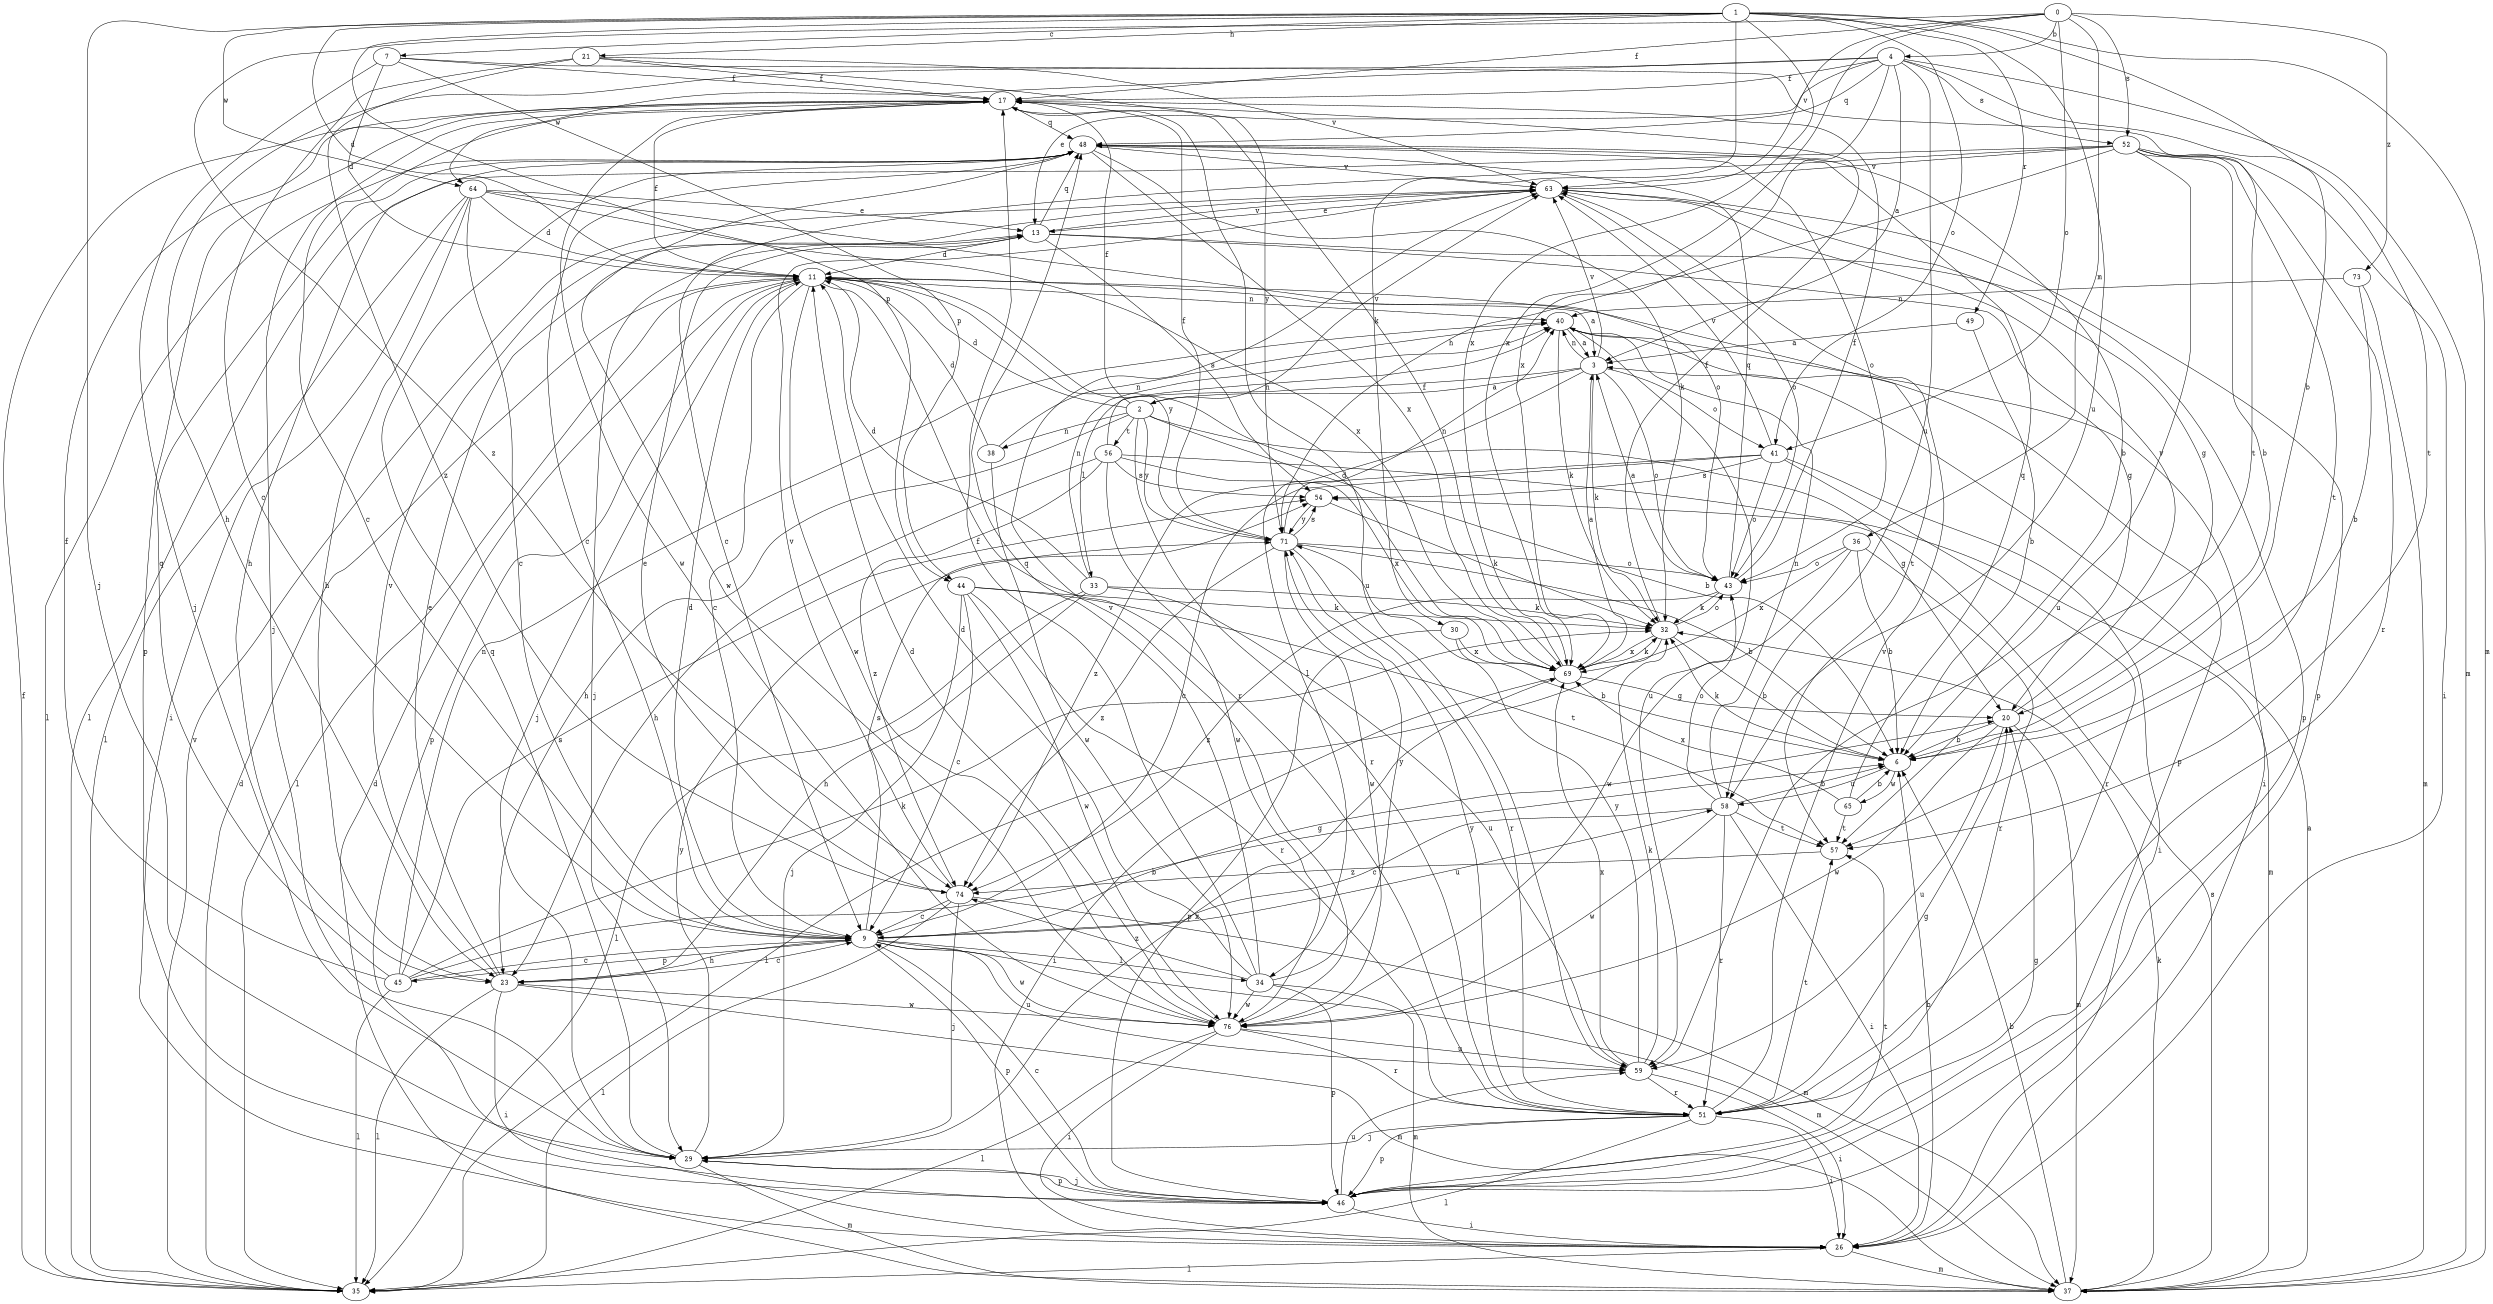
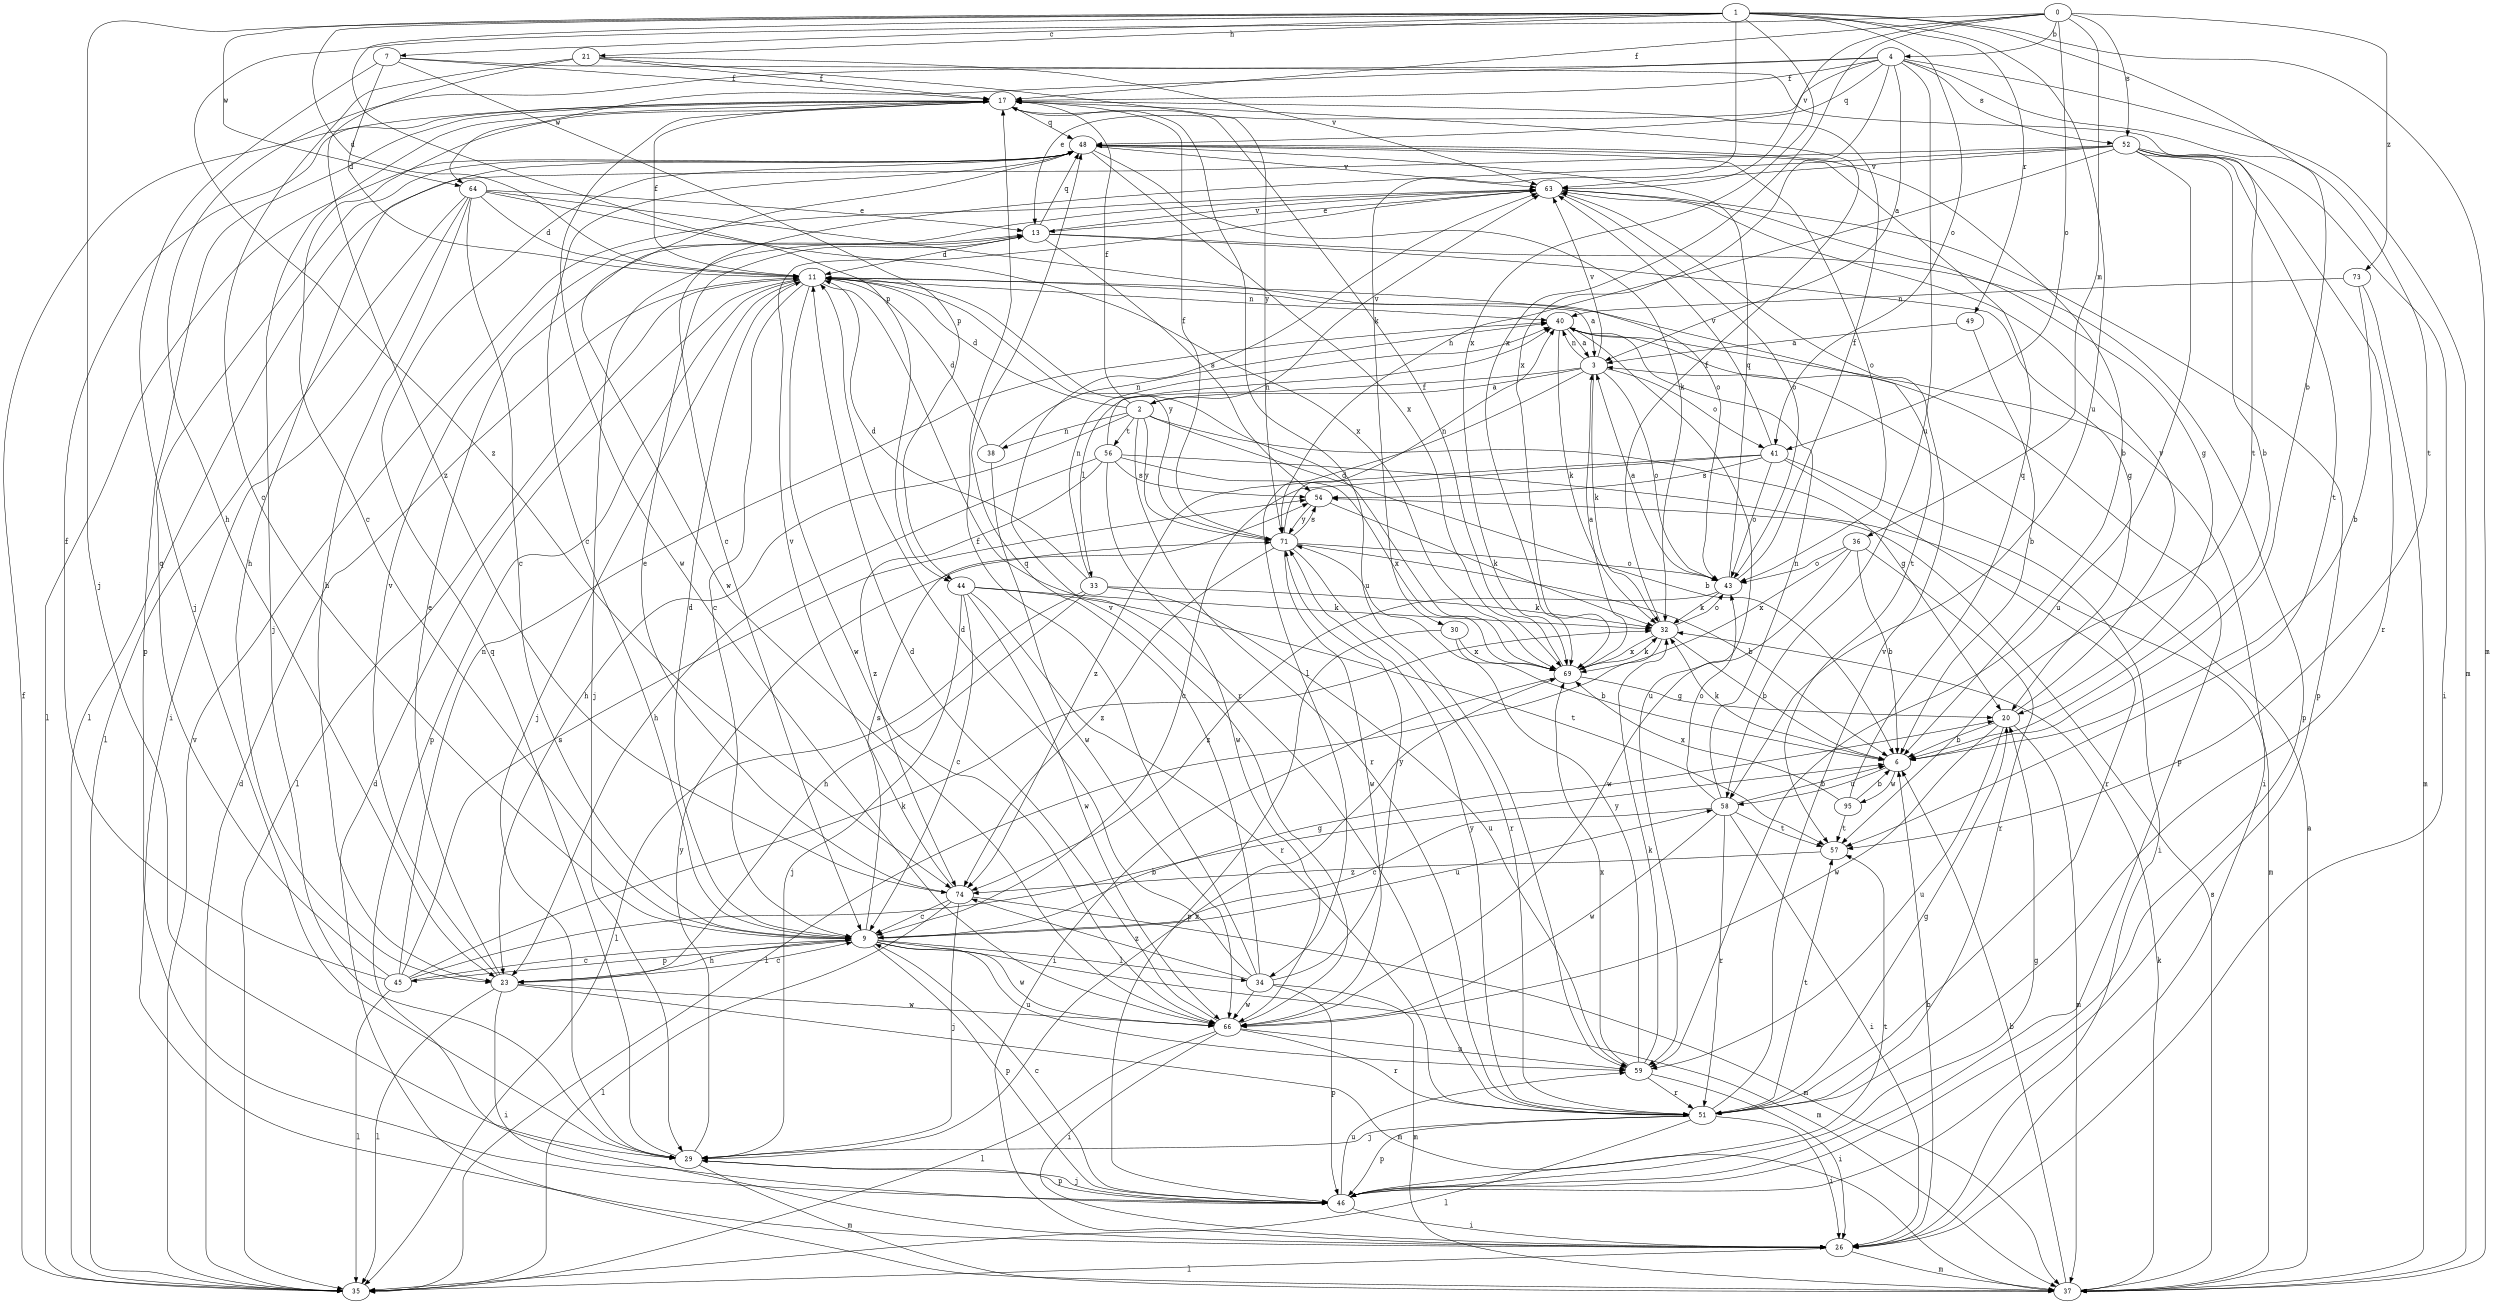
  strict digraph {
    fontname="Courier Prime"
    node [fontname="Courier Prime"]
    edge [fontname="Courier Prime"]
    0
    4
    17
    36
    41
    52
    63
    69
    73
    74
    37
    58
    64
    23
    3
    13
    48
    57
    29
    9
    46
    59
-   66 [label=76]
+   66
    6
    51
    43
    26
    54
    71
    35
    20
    11
    32
    40
    1
    7
    21
    30
    44
    49
-   65
+   65 [label=95]
    2
    38
    56
    33
    34
    45
    0 -> 4 [label=b]
    0 -> 17 [label=f]
    0 -> 36 [label=m]
    0 -> 41 [label=o]
    0 -> 52 [label=s]
    0 -> 63 [label=v]
    0 -> 69 [label=x]
    0 -> 73 [label=z]
    0 -> 74 [label=z]
    4 -> 17 [label=f]
    4 -> 52 [label=s]
    4 -> 69 [label=x]
    4 -> 37 [label=m]
    4 -> 58 [label=u]
    4 -> 64 [label=w]
    4 -> 23 [label=h]
    4 -> 3 [label=a]
    4 -> 13 [label=e]
    4 -> 48 [label=q]
    4 -> 57 [label=t]
    17 -> 48 [label=q]
    17 -> 29 [label=j]
    17 -> 9 [label=c]
    17 -> 46 [label=p]
    17 -> 59 [label=u]
    17 -> 66 [label=w]
    36 -> 69 [label=x]
    36 -> 66 [label=w]
    36 -> 6 [label=b]
    36 -> 51 [label=r]
    36 -> 43 [label=o]
    41 -> 63 [label=v]
    41 -> 74 [label=z]
    41 -> 9 [label=c]
    41 -> 51 [label=r]
    41 -> 43 [label=o]
    41 -> 26 [label=i]
    41 -> 54 [label=s]
    52 -> 63 [label=v]
    52 -> 57 [label=t]
    52 -> 9 [label=c]
    52 -> 59 [label=u]
    52 -> 6 [label=b]
    52 -> 51 [label=r]
    52 -> 26 [label=i]
    52 -> 71 [label=h]
    52 -> 35 [label=l]
    63 -> 13 [label=e]
    63 -> 46 [label=p]
    63 -> 43 [label=o]
    63 -> 20 [label=g]
    69 -> 17 [label=f]
    69 -> 3 [label=a]
    69 -> 26 [label=i]
    69 -> 20 [label=g]
    69 -> 11 [label=d]
    69 -> 32 [label=k]
    73 -> 37 [label=m]
    73 -> 6 [label=b]
    73 -> 40 [label=n]
    74 -> 63 [label=v]
    74 -> 37 [label=m]
    74 -> 13 [label=e]
    74 -> 29 [label=j]
    74 -> 9 [label=c]
    74 -> 35 [label=l]
    37 -> 3 [label=a]
    37 -> 6 [label=b]
    37 -> 54 [label=s]
    37 -> 11 [label=d]
    37 -> 32 [label=k]
    58 -> 57 [label=t]
    58 -> 9 [label=c]
    58 -> 66 [label=w]
    58 -> 6 [label=b]
    58 -> 51 [label=r]
    58 -> 43 [label=o]
    58 -> 26 [label=i]
    58 -> 40 [label=n]
    64 -> 69 [label=x]
    64 -> 23 [label=h]
    64 -> 13 [label=e]
    64 -> 9 [label=c]
    64 -> 43 [label=o]
    64 -> 26 [label=i]
    64 -> 35 [label=l]
    64 -> 11 [label=d]
    23 -> 63 [label=v]
    23 -> 37 [label=m]
    23 -> 13 [label=e]
    23 -> 9 [label=c]
    23 -> 66 [label=w]
    23 -> 26 [label=i]
    23 -> 35 [label=l]
    3 -> 41 [label=o]
    3 -> 63 [label=v]
    3 -> 43 [label=o]
    3 -> 32 [label=k]
    3 -> 40 [label=n]
    3 -> 2 [label=a]
    3 -> 33 [label=l]
    3 -> 34 [label=l]
    13 -> 63 [label=v]
    13 -> 48 [label=q]
    13 -> 29 [label=j]
    13 -> 46 [label=p]
    13 -> 54 [label=s]
    13 -> 20 [label=g]
    13 -> 11 [label=d]
    48 -> 63 [label=v]
    48 -> 69 [label=x]
    48 -> 23 [label=h]
    48 -> 9 [label=c]
    48 -> 66 [label=w]
    48 -> 6 [label=b]
    48 -> 43 [label=o]
    48 -> 35 [label=l]
    48 -> 32 [label=k]
    57 -> 74 [label=z]
    29 -> 69 [label=x]
    29 -> 37 [label=m]
    29 -> 48 [label=q]
    29 -> 46 [label=p]
    29 -> 71 [label=y]
    9 -> 37 [label=m]
    9 -> 58 [label=u]
    9 -> 23 [label=h]
    9 -> 46 [label=p]
    9 -> 59 [label=u]
    9 -> 66 [label=w]
    9 -> 54 [label=s]
    9 -> 20 [label=g]
    9 -> 11 [label=d]
    9 -> 34 [label=l]
    9 -> 45 [label=p]
    46 -> 57 [label=t]
    46 -> 29 [label=j]
    46 -> 9 [label=c]
    46 -> 59 [label=u]
    46 -> 26 [label=i]
    46 -> 20 [label=g]
    59 -> 69 [label=x]
    59 -> 51 [label=r]
    59 -> 26 [label=i]
    59 -> 71 [label=y]
    59 -> 32 [label=k]
    66 -> 63 [label=v]
    66 -> 59 [label=u]
    66 -> 51 [label=r]
    66 -> 26 [label=i]
    66 -> 35 [label=l]
    66 -> 11 [label=d]
    6 -> 58 [label=u]
    6 -> 32 [label=k]
    6 -> 65 [label=w]
    51 -> 63 [label=v]
    51 -> 57 [label=t]
    51 -> 29 [label=j]
    51 -> 46 [label=p]
    51 -> 26 [label=i]
    51 -> 71 [label=y]
    51 -> 35 [label=l]
    51 -> 20 [label=g]
    43 -> 17 [label=f]
    43 -> 74 [label=z]
    43 -> 3 [label=a]
    43 -> 48 [label=q]
    43 -> 32 [label=k]
    26 -> 37 [label=m]
    26 -> 6 [label=b]
    26 -> 35 [label=l]
    54 -> 71 [label=y]
    54 -> 32 [label=k]
    71 -> 17 [label=f]
    71 -> 74 [label=z]
    71 -> 66 [label=w]
    71 -> 6 [label=b]
    71 -> 51 [label=r]
    71 -> 43 [label=o]
    71 -> 54 [label=s]
    71 -> 40 [label=n]
    35 -> 17 [label=f]
    35 -> 63 [label=v]
    35 -> 11 [label=d]
    20 -> 63 [label=v]
    20 -> 37 [label=m]
    20 -> 59 [label=u]
    20 -> 66 [label=w]
    20 -> 6 [label=b]
    11 -> 17 [label=f]
    11 -> 3 [label=a]
    11 -> 57 [label=t]
    11 -> 29 [label=j]
    11 -> 9 [label=c]
    11 -> 46 [label=p]
    11 -> 66 [label=w]
    11 -> 51 [label=r]
    11 -> 71 [label=y]
    11 -> 35 [label=l]
    11 -> 40 [label=n]
    32 -> 17 [label=f]
    32 -> 69 [label=x]
    32 -> 6 [label=b]
    32 -> 43 [label=o]
    32 -> 35 [label=l]
    40 -> 3 [label=a]
    40 -> 46 [label=p]
    40 -> 59 [label=u]
    40 -> 26 [label=i]
    40 -> 32 [label=k]
    1 -> 41 [label=o]
    1 -> 69 [label=x]
    1 -> 37 [label=m]
    1 -> 58 [label=u]
    1 -> 64 [label=w]
    1 -> 29 [label=j]
    1 -> 6 [label=b]
    1 -> 11 [label=d]
    1 -> 7 [label=c]
    1 -> 21 [label=h]
    1 -> 30 [label=k]
    1 -> 44 [label=p]
    1 -> 49 [label=r]
    7 -> 17 [label=f]
    7 -> 57 [label=t]
    7 -> 29 [label=j]
    7 -> 11 [label=d]
    7 -> 44 [label=p]
    21 -> 17 [label=f]
    21 -> 63 [label=v]
    21 -> 74 [label=z]
    21 -> 9 [label=c]
    21 -> 71 [label=y]
    30 -> 69 [label=x]
    30 -> 46 [label=p]
    30 -> 6 [label=b]
    44 -> 57 [label=t]
    44 -> 29 [label=j]
    44 -> 9 [label=c]
    44 -> 66 [label=w]
    44 -> 51 [label=r]
    44 -> 32 [label=k]
    49 -> 3 [label=a]
    49 -> 6 [label=b]
    65 -> 69 [label=x]
    65 -> 48 [label=q]
    65 -> 57 [label=t]
    65 -> 6 [label=b]
    2 -> 17 [label=f]
    2 -> 63 [label=v]
    2 -> 23 [label=h]
    2 -> 6 [label=b]
    2 -> 51 [label=r]
    2 -> 71 [label=y]
    2 -> 20 [label=g]
    2 -> 11 [label=d]
    2 -> 38 [label=n]
    2 -> 56 [label=t]
    38 -> 66 [label=w]
    38 -> 11 [label=d]
    38 -> 40 [label=n]
    56 -> 69 [label=x]
    56 -> 74 [label=z]
    56 -> 37 [label=m]
    56 -> 23 [label=h]
    56 -> 66 [label=w]
    56 -> 54 [label=s]
    56 -> 40 [label=n]
    33 -> 23 [label=h]
    33 -> 59 [label=u]
    33 -> 35 [label=l]
    33 -> 11 [label=d]
    33 -> 32 [label=k]
    33 -> 40 [label=n]
    34 -> 17 [label=f]
    34 -> 74 [label=z]
    34 -> 37 [label=m]
    34 -> 48 [label=q]
    34 -> 46 [label=p]
    34 -> 66 [label=w]
    34 -> 71 [label=y]
    34 -> 11 [label=d]
    45 -> 17 [label=f]
    45 -> 48 [label=q]
    45 -> 9 [label=c]
    45 -> 6 [label=b]
    45 -> 54 [label=s]
    45 -> 35 [label=l]
    45 -> 32 [label=k]
    45 -> 40 [label=n]
  }
